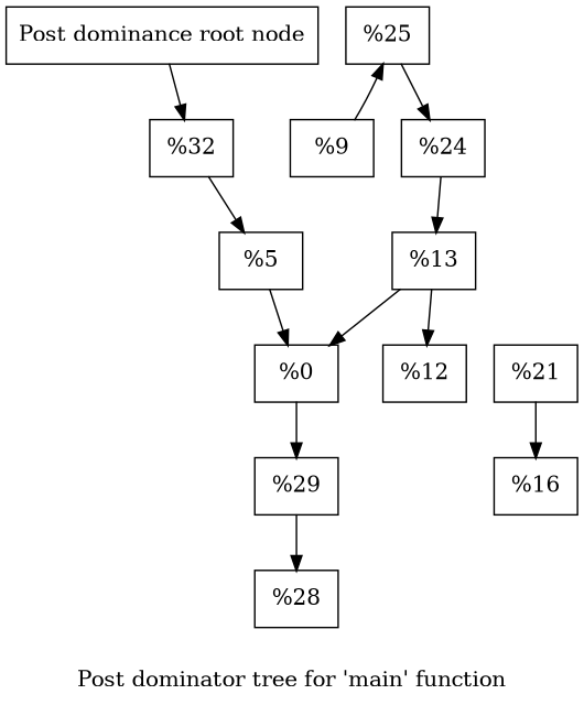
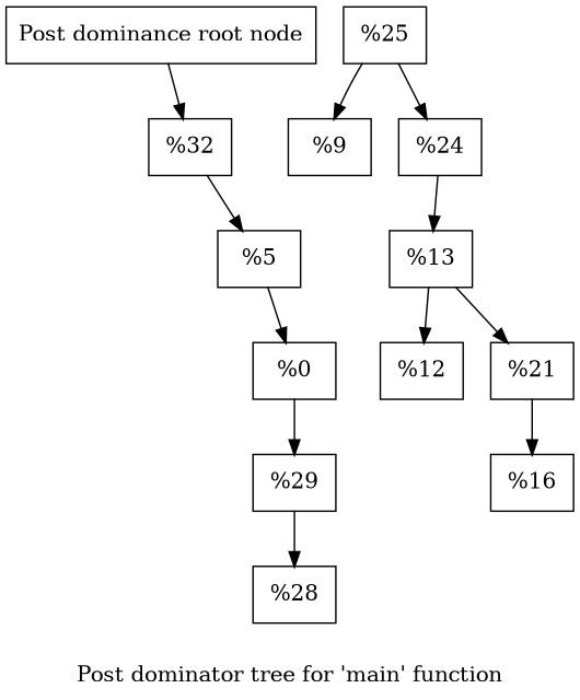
  digraph {
    label="Post dominator tree for 'main' function"
    node [shape=record]
    n1 [label="{Post dominance root node}"]
    n2 [label="{%32 }"]
    n3 [label="{%5 }"]
    n4 [label="{%0 }"]
    n5 [label="{%29 }"]
    n6 [label="{%28 }"]
    n7 [label="{%9 }"]
    n8 [label="{%25 }"]
    n9 [label="{%24 }"]
    n10 [label="{%13 }"]
    n11 [label="{%12 }"]
    n12 [label="{%21 }"]
    n13 [label="{%16 }"]
    n1 -> n2
    n2 -> n3
    n3 -> n4
    n4 -> n5
    n5 -> n6
-   n7 -> n8
+   n8 -> n7
    n8 -> n9
    n9 -> n10
    n10 -> n11
-   n10 -> n4
+   n10 -> n12
    n12 -> n13
  }
